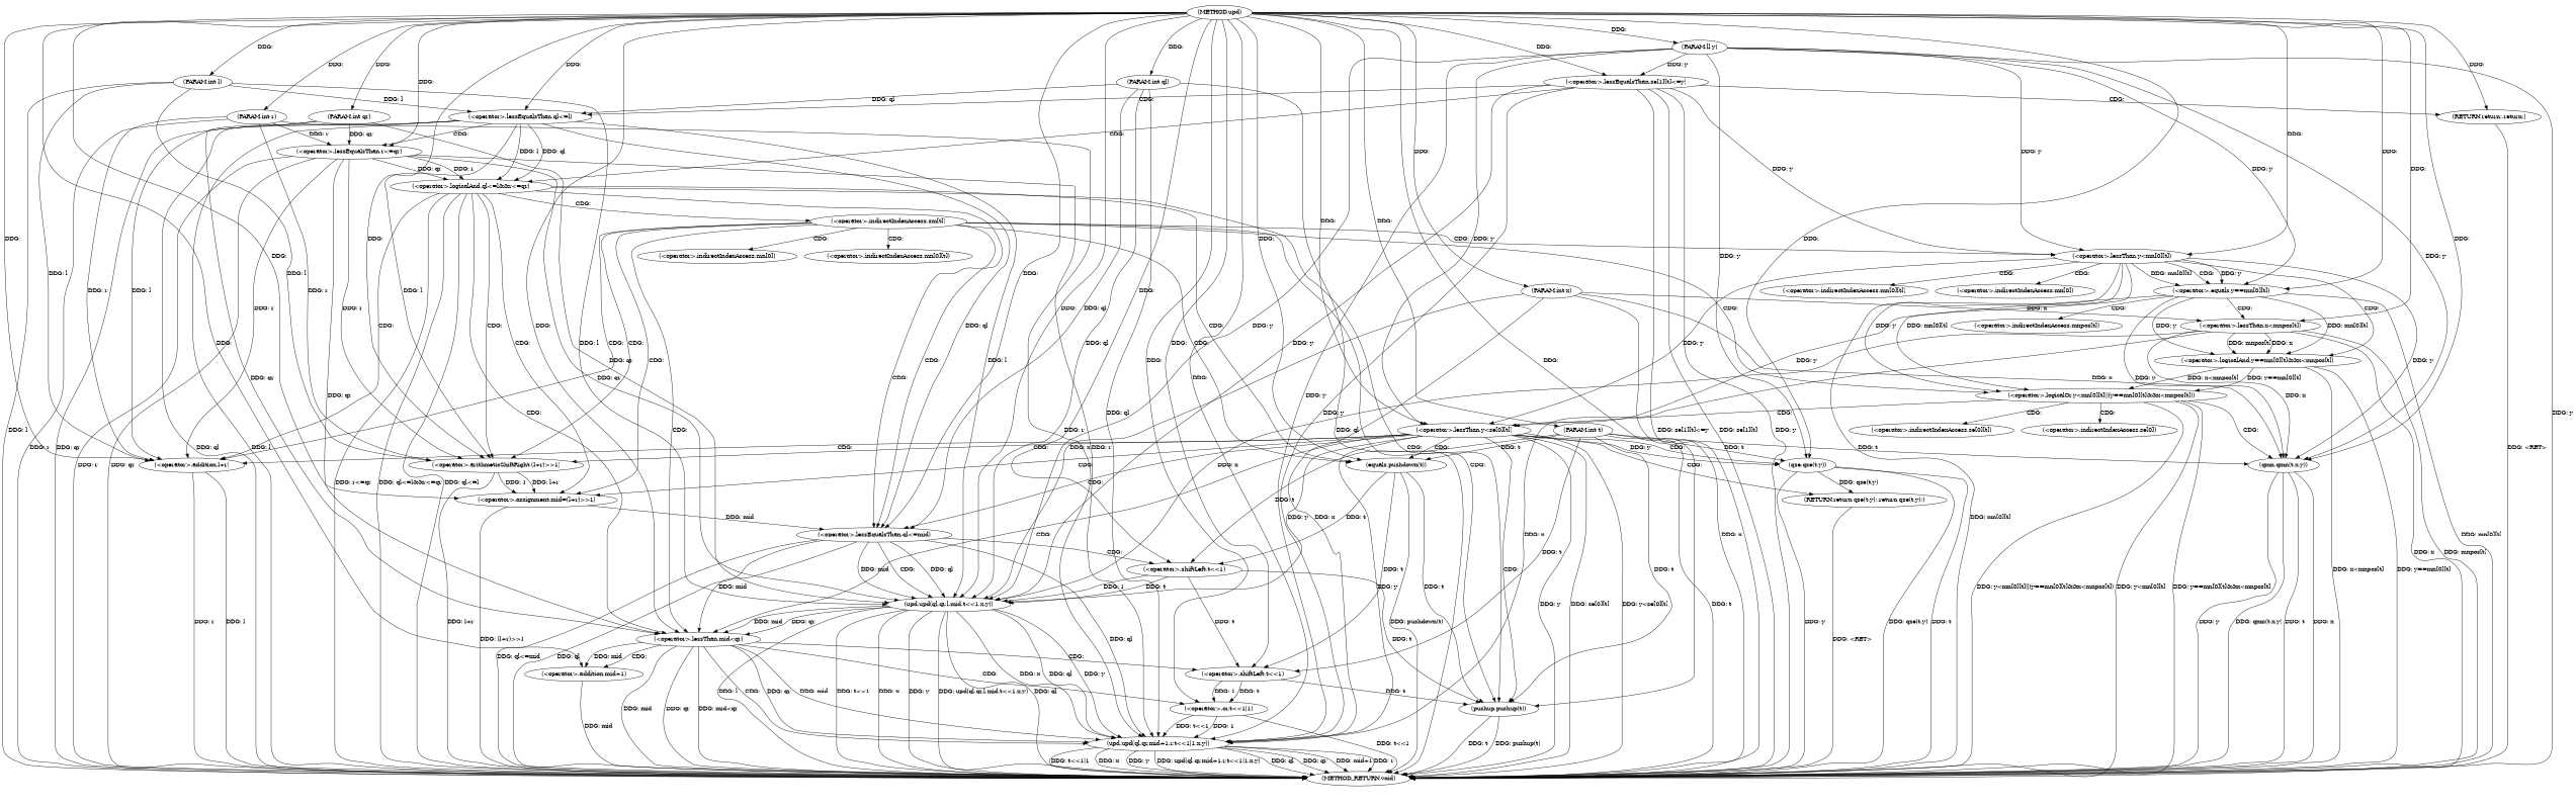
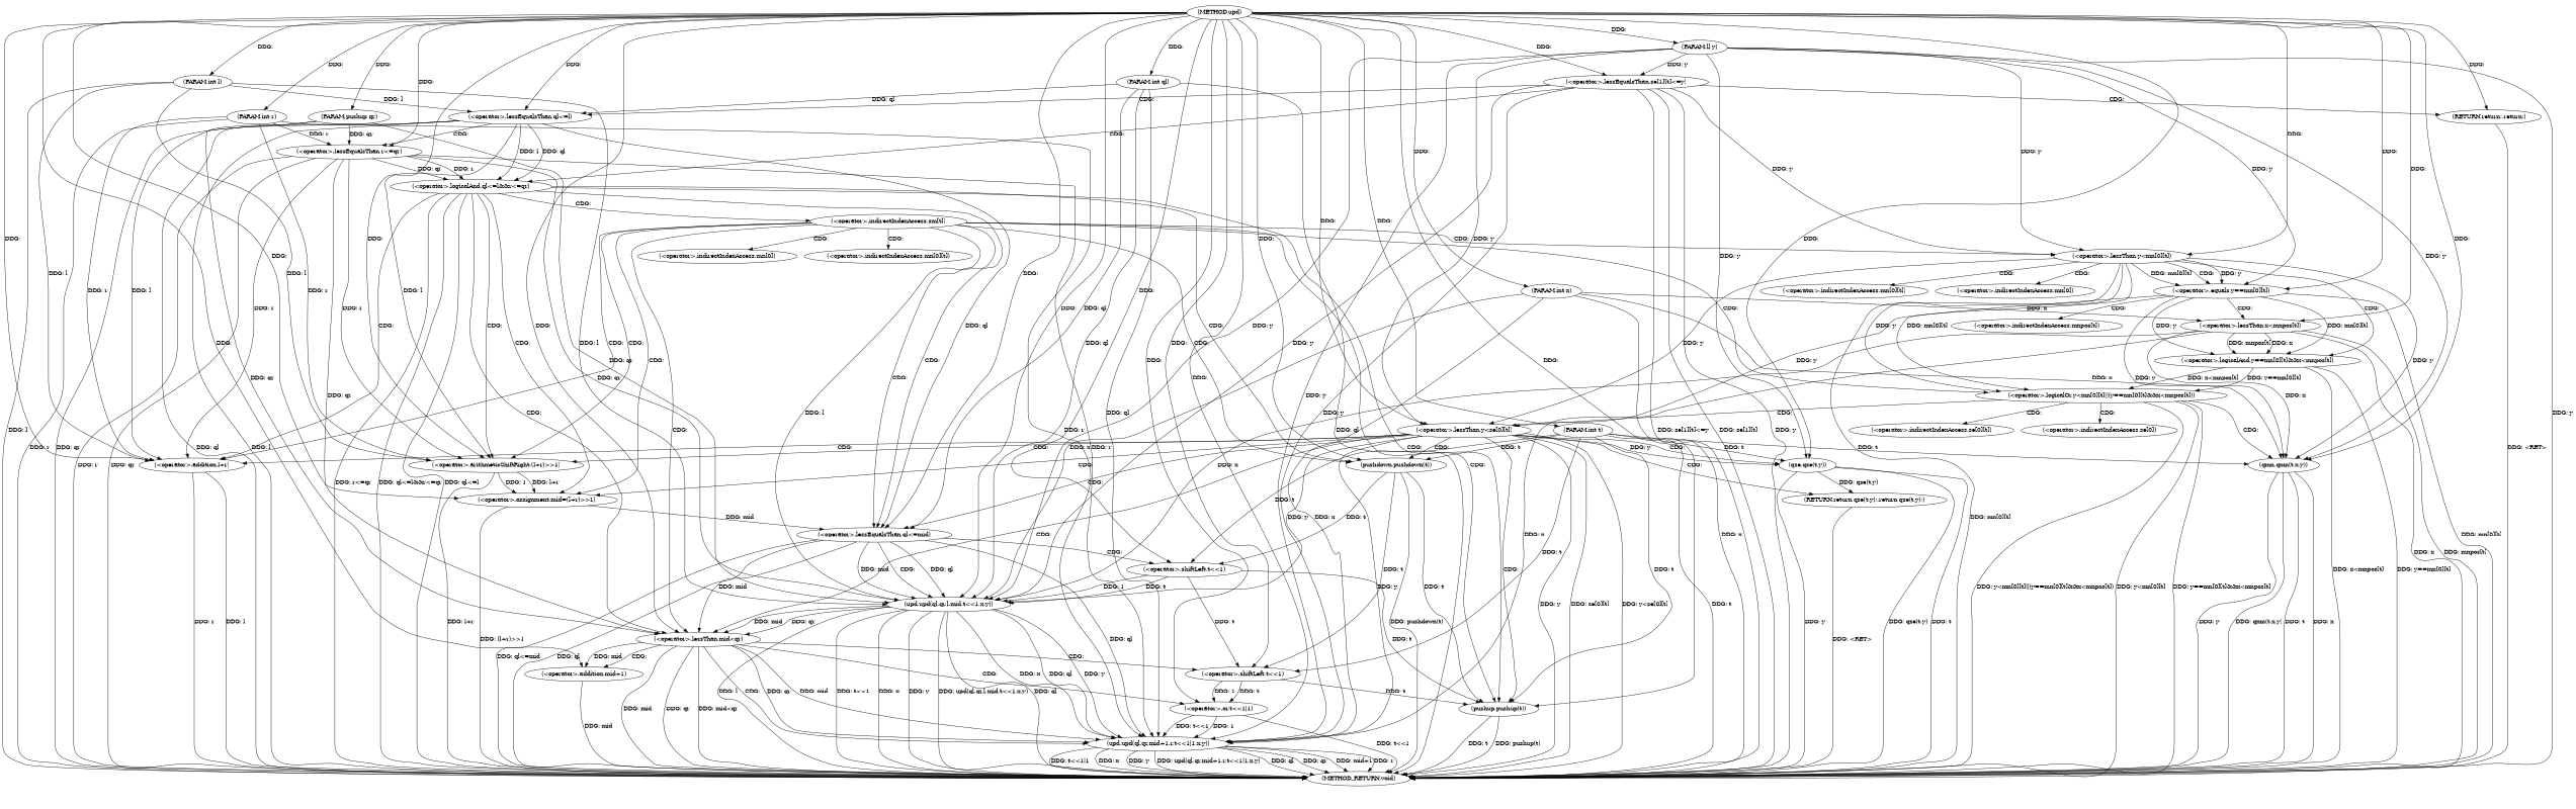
  digraph {
    fontname="DejaVu Serif"
    node [fontname="DejaVu Serif"]
    edge [fontname="DejaVu Serif"]
    n1 [label="(METHOD,upd)"]
    n2 [label="(PARAM,int ql)"]
-   n3 [label="(PARAM,int qr)"]
+   n3 [label="(PARAM,pushup qr)"]
    n4 [label="(PARAM,int l)"]
    n5 [label="(PARAM,int r)"]
    n6 [label="(PARAM,int t)"]
    n7 [label="(PARAM,int x)"]
    n8 [label="(PARAM,ll y)"]
    n9 [label="(<operator>.assignment,mid=(l+r)>>1)"]
-   n10 [label="(equals,pushdown(t))"]
+   n10 [label="(pushdown,pushdown(t))"]
    n11 [label="(pushup,pushup(t))"]
    n12 [label="(<operator>.lessEqualsThan,se[1][t]<=y)"]
    n13 [label="(RETURN,return;,return;)"]
    n14 [label="(<operator>.lessEqualsThan,ql<=mid)"]
    n15 [label="(upd,upd(ql,qr,l,mid,t<<1,x,y))"]
    n16 [label="(<operator>.lessThan,mid<qr)"]
    n17 [label="(upd,upd(ql,qr,mid+1,r,t<<1|1,x,y))"]
    n18 [label="(<operator>.arithmeticShiftRight,(l+r)>>1)"]
    n19 [label="(<operator>.lessEqualsThan,ql<=l)"]
    n20 [label="(<operator>.lessEqualsThan,r<=qr)"]
    n21 [label="(<operator>.addition,l+r)"]
    n22 [label="(<operator>.shiftLeft,t<<1)"]
    n23 [label="(<operator>.addition,mid+1)"]
    n24 [label="(<operator>.or,t<<1|1)"]
    n25 [label="(<operator>.shiftLeft,t<<1)"]
    n26 [label="(qmn,qmn(t,x,y))"]
    n27 [label="(<operator>.lessThan,y<mn[0][t])"]
    n28 [label="(<operator>.lessThan,y<se[0][t])"]
    n29 [label="(<operator>.equals,y==mn[0][t])"]
    n30 [label="(<operator>.lessThan,x<mnpos[t])"]
    n31 [label="(qse,qse(t,y))"]
    n32 [label="(METHOD_RETURN,void)"]
    n33 [label="(<operator>.logicalAnd,ql<=l&&r<=qr)"]
    n34 [label="(<operator>.logicalOr,y<mn[0][t]||(y==mn[0][t]&&x<mnpos[t]))"]
    n35 [label="(<operator>.logicalAnd,y==mn[0][t]&&x<mnpos[t])"]
    n36 [label="(<operator>.indirectIndexAccess,mn[0][t])"]
    n37 [label="(<operator>.indirectIndexAccess,mn[0])"]
    n38 [label="(RETURN,return qse(t,y);,return qse(t,y);)"]
    n39 [label="(<operator>.indirectIndexAccess,mnpos[t])"]
    n40 [label="(<operator>.indirectIndexAccess,sm[t])"]
    n41 [label="(<operator>.indirectIndexAccess,mn[0][t])"]
    n42 [label="(<operator>.indirectIndexAccess,mn[0])"]
    n43 [label="(<operator>.indirectIndexAccess,se[0][t])"]
    n44 [label="(<operator>.indirectIndexAccess,se[0])"]
    n1 -> n2 [label="DDG: "]
    n1 -> n3 [label="DDG: "]
    n1 -> n4 [label="DDG: "]
    n1 -> n5 [label="DDG: "]
    n1 -> n6 [label="DDG: "]
    n1 -> n7 [label="DDG: "]
    n1 -> n8 [label="DDG: "]
    n1 -> n9 [label="DDG: "]
    n1 -> n10 [label="DDG: "]
    n1 -> n11 [label="DDG: "]
    n1 -> n12 [label="DDG: "]
    n1 -> n13 [label="DDG: "]
    n1 -> n14 [label="DDG: "]
    n1 -> n15 [label="DDG: "]
    n1 -> n16 [label="DDG: "]
    n1 -> n17 [label="DDG: "]
    n1 -> n18 [label="DDG: "]
    n1 -> n19 [label="DDG: "]
    n1 -> n20 [label="DDG: "]
    n1 -> n21 [label="DDG: "]
    n1 -> n22 [label="DDG: "]
    n1 -> n23 [label="DDG: "]
    n1 -> n24 [label="DDG: "]
    n1 -> n25 [label="DDG: "]
    n1 -> n26 [label="DDG: "]
    n1 -> n27 [label="DDG: "]
    n1 -> n28 [label="DDG: "]
    n1 -> n29 [label="DDG: "]
    n1 -> n30 [label="DDG: "]
    n1 -> n31 [label="DDG: "]
    n2 -> n14 [label="DDG: ql"]
    n2 -> n15 [label="DDG: ql"]
    n2 -> n17 [label="DDG: ql"]
    n2 -> n19 [label="DDG: ql"]
    n2 -> n32 [label="DDG: ql"]
    n3 -> n15 [label="DDG: qr"]
    n3 -> n16 [label="DDG: qr"]
    n3 -> n20 [label="DDG: qr"]
    n3 -> n32 [label="DDG: qr"]
    n4 -> n15 [label="DDG: l"]
    n4 -> n18 [label="DDG: l"]
    n4 -> n19 [label="DDG: l"]
    n4 -> n21 [label="DDG: l"]
    n4 -> n32 [label="DDG: l"]
    n5 -> n17 [label="DDG: r"]
    n5 -> n18 [label="DDG: r"]
    n5 -> n20 [label="DDG: r"]
    n5 -> n21 [label="DDG: r"]
    n5 -> n32 [label="DDG: r"]
    n6 -> n10 [label="DDG: t"]
    n6 -> n11 [label="DDG: t"]
    n6 -> n22 [label="DDG: t"]
    n6 -> n25 [label="DDG: t"]
    n6 -> n26 [label="DDG: t"]
    n6 -> n31 [label="DDG: t"]
    n6 -> n32 [label="DDG: t"]
    n7 -> n15 [label="DDG: x"]
    n7 -> n17 [label="DDG: x"]
    n7 -> n26 [label="DDG: x"]
    n7 -> n30 [label="DDG: x"]
    n7 -> n32 [label="DDG: x"]
    n8 -> n12 [label="DDG: y"]
    n8 -> n15 [label="DDG: y"]
    n8 -> n17 [label="DDG: y"]
    n8 -> n26 [label="DDG: y"]
    n8 -> n27 [label="DDG: y"]
    n8 -> n28 [label="DDG: y"]
    n8 -> n29 [label="DDG: y"]
    n8 -> n31 [label="DDG: y"]
    n8 -> n32 [label="DDG: y"]
    n9 -> n14 [label="DDG: mid"]
    n9 -> n32 [label="DDG: (l+r)>>1"]
    n10 -> n11 [label="DDG: t"]
    n10 -> n22 [label="DDG: t"]
    n10 -> n25 [label="DDG: t"]
    n10 -> n32 [label="DDG: pushdown(t)"]
    n11 -> n32 [label="DDG: t"]
    n11 -> n32 [label="DDG: pushup(t)"]
    n12 -> n13 [label="CDG: "]
    n12 -> n15 [label="DDG: y"]
    n12 -> n17 [label="DDG: y"]
    n12 -> n19 [label="CDG: "]
    n12 -> n27 [label="DDG: y"]
    n12 -> n32 [label="DDG: se[1][t]"]
    n12 -> n32 [label="DDG: y"]
    n12 -> n32 [label="DDG: se[1][t]<=y"]
    n12 -> n33 [label="CDG: "]
    n13 -> n32 [label="DDG: <RET>"]
    n14 -> n15 [label="DDG: ql"]
    n14 -> n15 [label="DDG: mid"]
    n14 -> n15 [label="CDG: "]
    n14 -> n16 [label="DDG: mid"]
    n14 -> n17 [label="DDG: ql"]
    n14 -> n22 [label="CDG: "]
    n14 -> n32 [label="DDG: ql"]
    n14 -> n32 [label="DDG: ql<=mid"]
    n15 -> n16 [label="DDG: mid"]
    n15 -> n16 [label="DDG: qr"]
    n15 -> n17 [label="DDG: ql"]
    n15 -> n17 [label="DDG: y"]
    n15 -> n17 [label="DDG: x"]
    n15 -> n32 [label="DDG: ql"]
    n15 -> n32 [label="DDG: l"]
    n15 -> n32 [label="DDG: t<<1"]
    n15 -> n32 [label="DDG: x"]
    n15 -> n32 [label="DDG: y"]
    n15 -> n32 [label="DDG: upd(ql,qr,l,mid,t<<1,x,y)"]
    n16 -> n17 [label="DDG: qr"]
    n16 -> n17 [label="DDG: mid"]
    n16 -> n17 [label="CDG: "]
    n16 -> n23 [label="DDG: mid"]
    n16 -> n23 [label="CDG: "]
    n16 -> n24 [label="CDG: "]
    n16 -> n25 [label="CDG: "]
    n16 -> n32 [label="DDG: mid"]
    n16 -> n32 [label="DDG: qr"]
    n16 -> n32 [label="DDG: mid<qr"]
    n17 -> n32 [label="DDG: ql"]
    n17 -> n32 [label="DDG: qr"]
    n17 -> n32 [label="DDG: mid+1"]
    n17 -> n32 [label="DDG: r"]
    n17 -> n32 [label="DDG: t<<1|1"]
    n17 -> n32 [label="DDG: x"]
    n17 -> n32 [label="DDG: y"]
    n17 -> n32 [label="DDG: upd(ql,qr,mid+1,r,t<<1|1,x,y)"]
    n18 -> n9 [label="DDG: l+r"]
    n18 -> n9 [label="DDG: 1"]
    n18 -> n32 [label="DDG: l+r"]
    n19 -> n14 [label="DDG: ql"]
-   n19 -> n15 [label="DDG: l"]
+   n40 -> n15 [label="DDG: l"]
    n19 -> n18 [label="DDG: l"]
    n19 -> n20 [label="CDG: "]
    n19 -> n21 [label="DDG: l"]
    n19 -> n32 [label="DDG: ql"]
    n19 -> n32 [label="DDG: l"]
    n19 -> n33 [label="DDG: ql"]
    n19 -> n33 [label="DDG: l"]
    n20 -> n15 [label="DDG: qr"]
    n20 -> n16 [label="DDG: qr"]
    n20 -> n17 [label="DDG: r"]
    n20 -> n18 [label="DDG: r"]
    n20 -> n21 [label="DDG: r"]
    n20 -> n32 [label="DDG: r"]
    n20 -> n32 [label="DDG: qr"]
    n20 -> n33 [label="DDG: qr"]
    n20 -> n33 [label="DDG: r"]
    n21 -> n32 [label="DDG: l"]
    n21 -> n32 [label="DDG: r"]
    n22 -> n11 [label="DDG: t"]
    n22 -> n15 [label="DDG: 1"]
    n22 -> n15 [label="DDG: t"]
    n22 -> n25 [label="DDG: t"]
    n23 -> n32 [label="DDG: mid"]
    n24 -> n17 [label="DDG: t<<1"]
    n24 -> n17 [label="DDG: 1"]
    n24 -> n32 [label="DDG: t<<1"]
    n25 -> n11 [label="DDG: t"]
    n25 -> n24 [label="DDG: t"]
    n25 -> n24 [label="DDG: 1"]
    n26 -> n32 [label="DDG: t"]
    n26 -> n32 [label="DDG: x"]
    n26 -> n32 [label="DDG: y"]
    n26 -> n32 [label="DDG: qmn(t,x,y)"]
    n27 -> n26 [label="DDG: y"]
    n27 -> n28 [label="DDG: y"]
    n27 -> n29 [label="DDG: y"]
    n27 -> n29 [label="DDG: mn[0][t]"]
    n27 -> n29 [label="CDG: "]
    n27 -> n32 [label="DDG: mn[0][t]"]
    n27 -> n34 [label="DDG: mn[0][t]"]
    n27 -> n34 [label="DDG: y"]
    n27 -> n35 [label="CDG: "]
    n27 -> n36 [label="CDG: "]
    n27 -> n37 [label="CDG: "]
    n28 -> n9 [label="CDG: "]
    n28 -> n10 [label="CDG: "]
    n28 -> n11 [label="CDG: "]
    n28 -> n14 [label="CDG: "]
    n28 -> n15 [label="DDG: y"]
    n28 -> n16 [label="CDG: "]
    n28 -> n17 [label="DDG: y"]
    n28 -> n18 [label="CDG: "]
    n28 -> n21 [label="CDG: "]
    n28 -> n31 [label="DDG: y"]
    n28 -> n31 [label="CDG: "]
    n28 -> n32 [label="DDG: y"]
    n28 -> n32 [label="DDG: se[0][t]"]
    n28 -> n32 [label="DDG: y<se[0][t]"]
    n28 -> n38 [label="CDG: "]
    n29 -> n26 [label="DDG: y"]
    n29 -> n28 [label="DDG: y"]
    n29 -> n30 [label="CDG: "]
    n29 -> n32 [label="DDG: mn[0][t]"]
    n29 -> n35 [label="DDG: y"]
    n29 -> n35 [label="DDG: mn[0][t]"]
    n29 -> n39 [label="CDG: "]
    n30 -> n15 [label="DDG: x"]
    n30 -> n17 [label="DDG: x"]
    n30 -> n26 [label="DDG: x"]
    n30 -> n32 [label="DDG: x"]
    n30 -> n32 [label="DDG: mnpos[t]"]
    n30 -> n35 [label="DDG: mnpos[t]"]
    n30 -> n35 [label="DDG: x"]
    n31 -> n32 [label="DDG: t"]
    n31 -> n32 [label="DDG: y"]
    n31 -> n32 [label="DDG: qse(t,y)"]
    n31 -> n38 [label="DDG: qse(t,y)"]
    n33 -> n9 [label="CDG: "]
    n33 -> n10 [label="CDG: "]
    n33 -> n11 [label="CDG: "]
    n33 -> n14 [label="CDG: "]
    n33 -> n16 [label="CDG: "]
    n33 -> n18 [label="CDG: "]
    n33 -> n21 [label="CDG: "]
    n33 -> n32 [label="DDG: ql<=l"]
    n33 -> n32 [label="DDG: r<=qr"]
    n33 -> n32 [label="DDG: ql<=l&&r<=qr"]
    n33 -> n40 [label="CDG: "]
    n34 -> n26 [label="CDG: "]
    n34 -> n28 [label="CDG: "]
    n34 -> n32 [label="DDG: y<mn[0][t]"]
    n34 -> n32 [label="DDG: y==mn[0][t]&&x<mnpos[t]"]
    n34 -> n32 [label="DDG: y<mn[0][t]||(y==mn[0][t]&&x<mnpos[t])"]
    n34 -> n43 [label="CDG: "]
    n34 -> n44 [label="CDG: "]
    n35 -> n32 [label="DDG: y==mn[0][t]"]
    n35 -> n32 [label="DDG: x<mnpos[t]"]
    n35 -> n34 [label="DDG: y==mn[0][t]"]
    n35 -> n34 [label="DDG: x<mnpos[t]"]
    n38 -> n32 [label="DDG: <RET>"]
    n40 -> n9 [label="CDG: "]
    n40 -> n10 [label="CDG: "]
    n40 -> n11 [label="CDG: "]
    n40 -> n14 [label="CDG: "]
    n40 -> n16 [label="CDG: "]
    n40 -> n18 [label="CDG: "]
    n40 -> n21 [label="CDG: "]
    n40 -> n27 [label="CDG: "]
    n40 -> n34 [label="CDG: "]
    n40 -> n41 [label="CDG: "]
    n40 -> n42 [label="CDG: "]
  }
